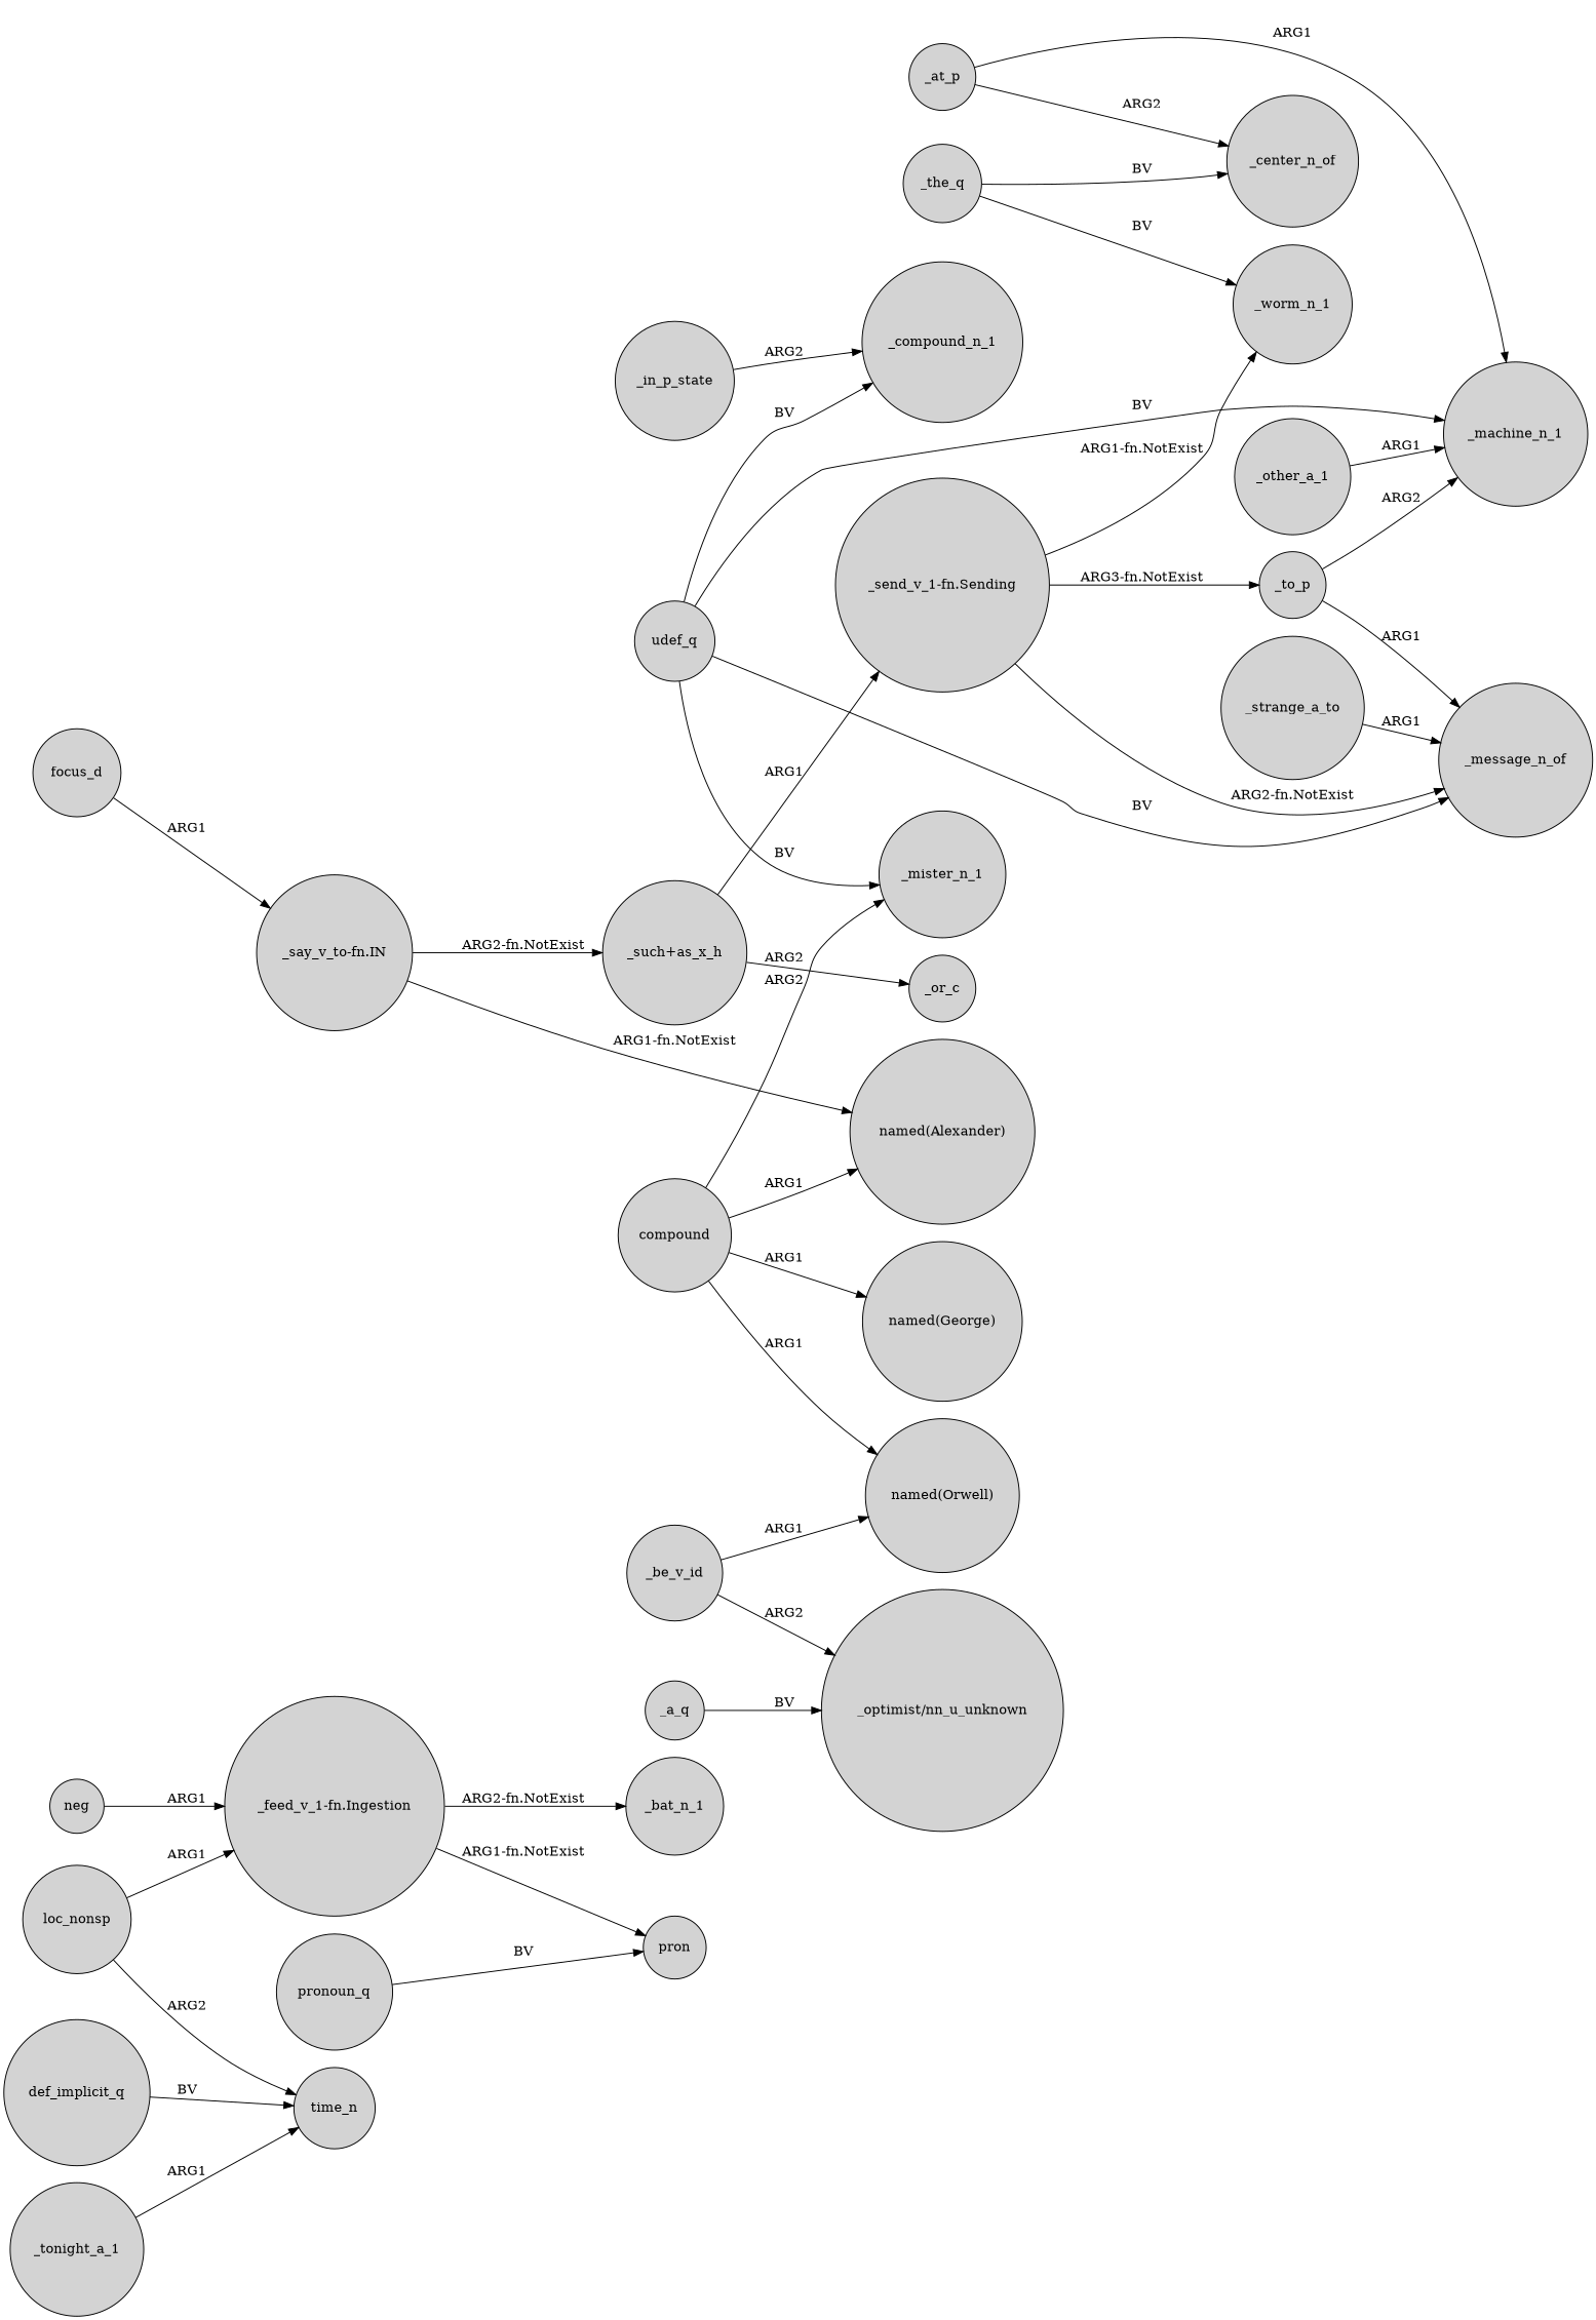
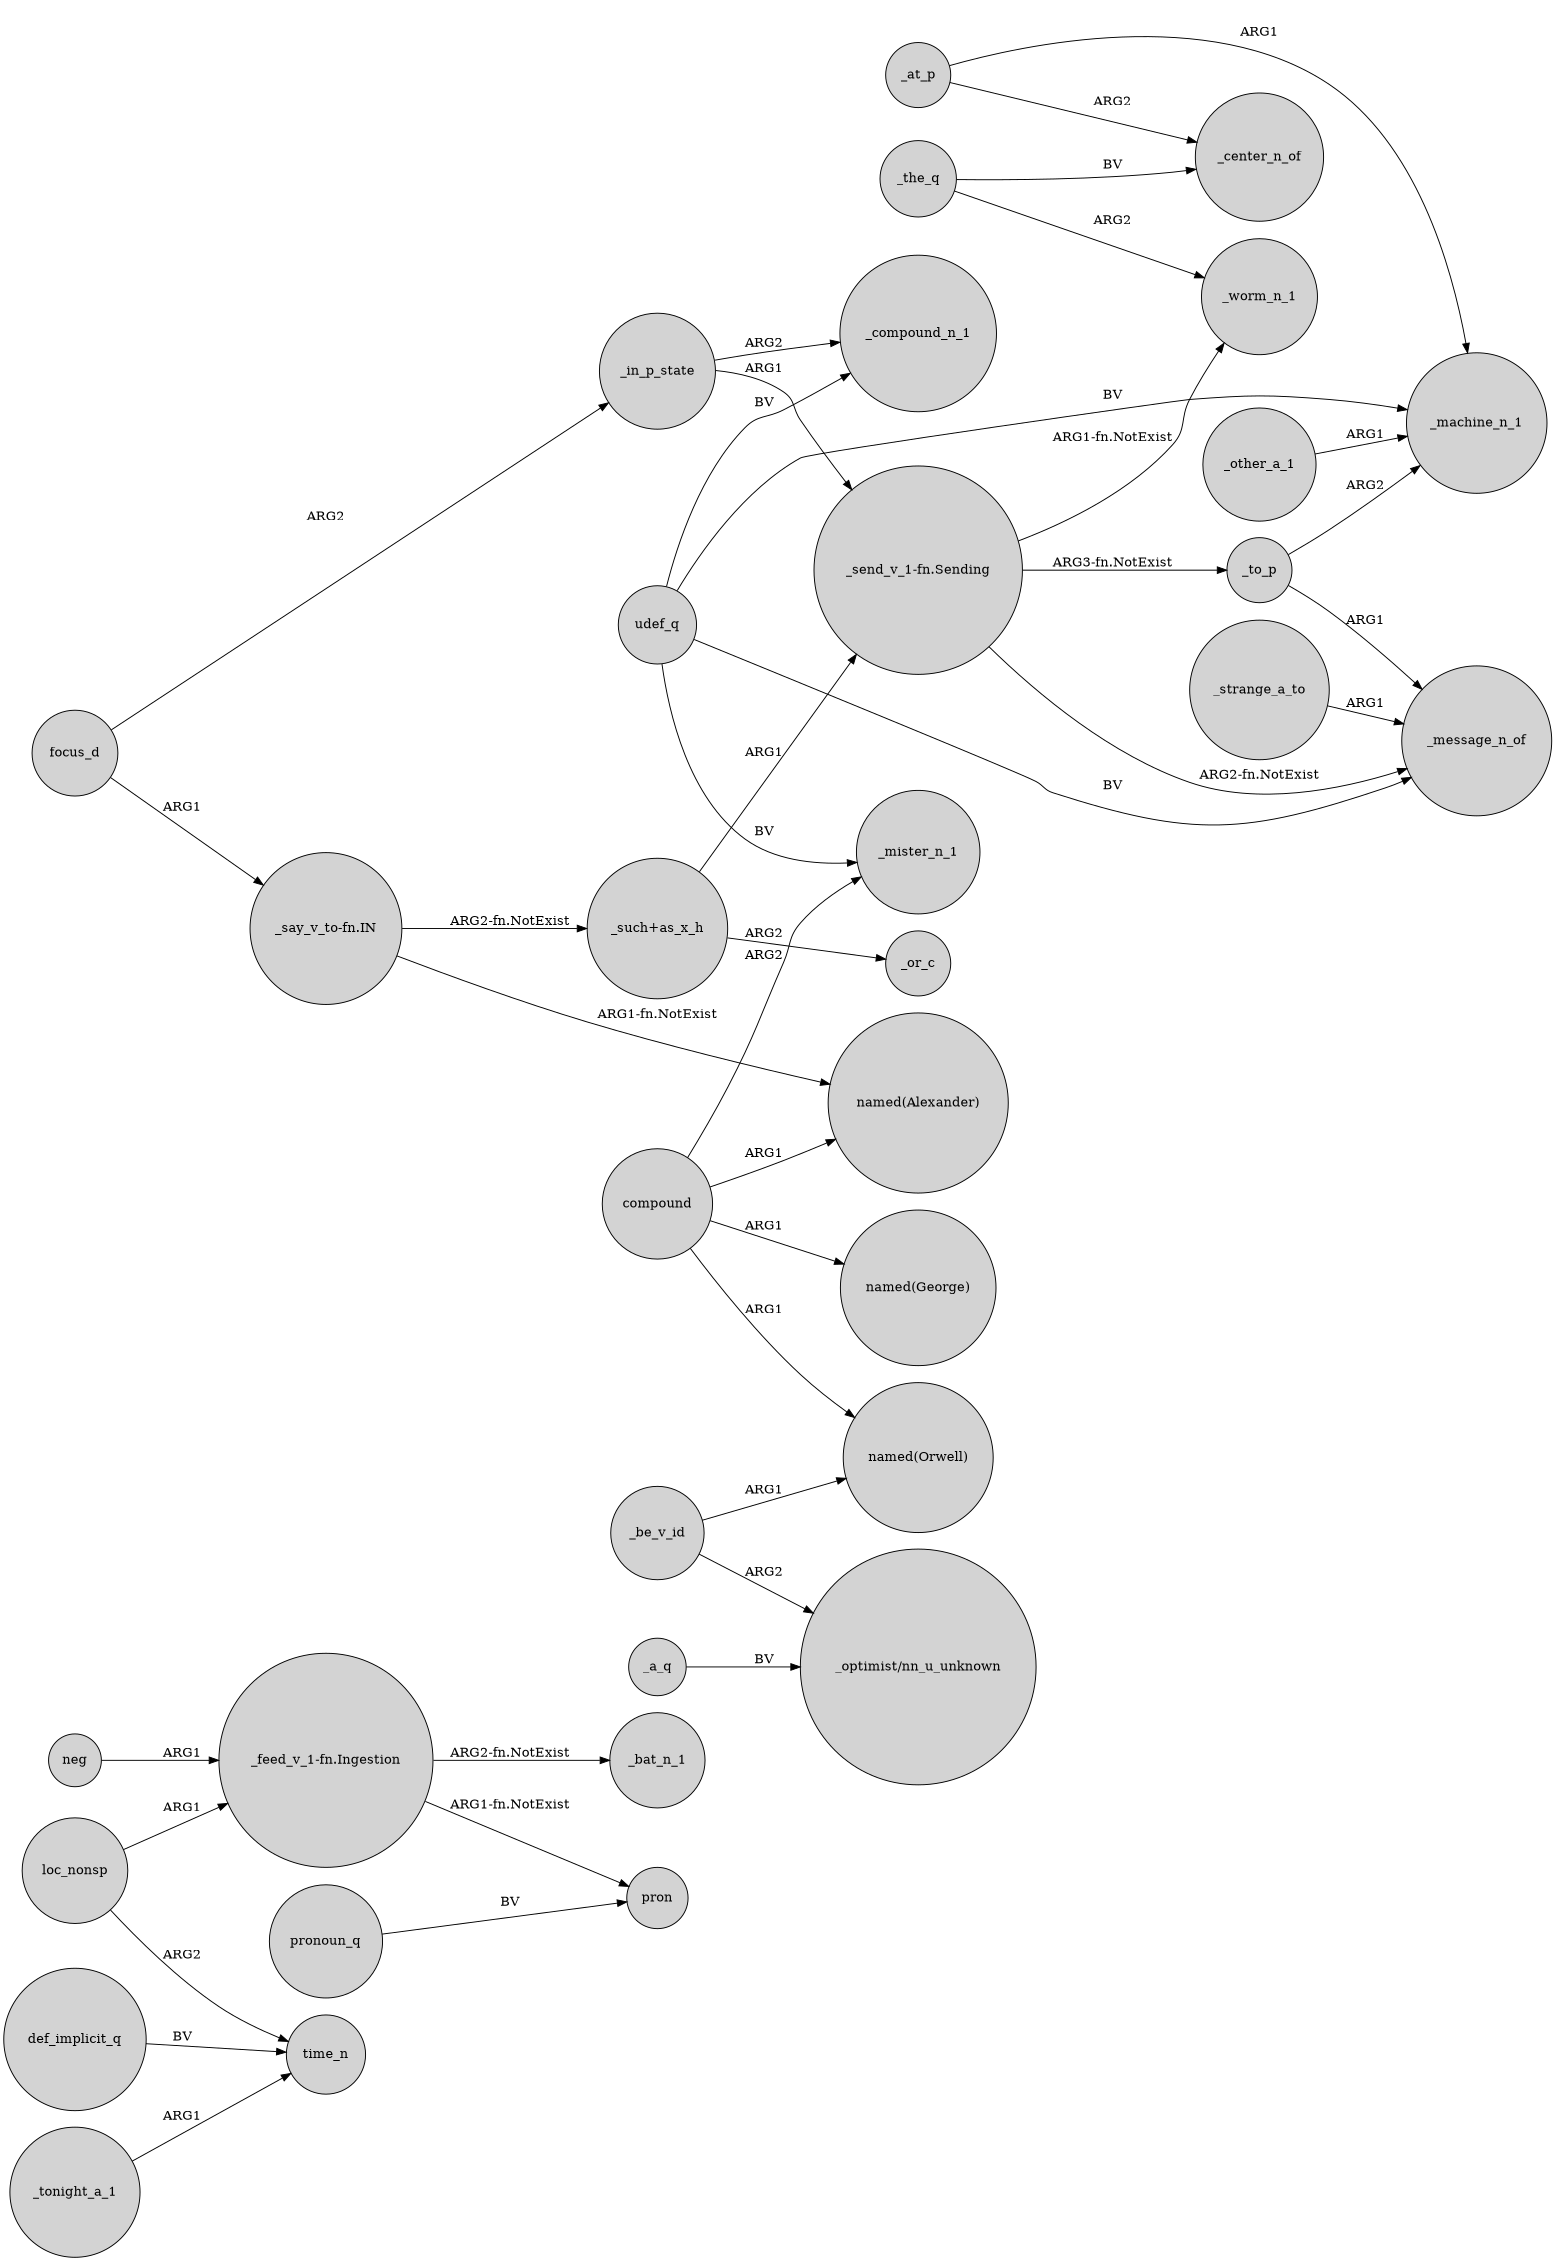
  digraph {
    rankdir=LR
    node [shape=circle style=filled]
    "_feed_v_1-fn.Ingestion"
    _bat_n_1
    pron
    _the_q
    _center_n_of
    _worm_n_1
    udef_q
    _machine_n_1
    _mister_n_1
    _message_n_of
    n11 [label=_compound_n_1]
    _be_v_id
    "named(Orwell)"
    "_optimist/nn_u_unknown"
    def_implicit_q
    time_n
    compound
    "named(Alexander)"
    "named(George)"
    "_send_v_1-fn.Sending"
    _to_p
    focus_d
    _in_p_state
    "_say_v_to-fn.IN"
    "_such+as_x_h"
    loc_nonsp
    _or_c
    _at_p
    pronoun_q
    neg
    _tonight_a_1
    _other_a_1
    _a_q
    _strange_a_to
    "_feed_v_1-fn.Ingestion" -> _bat_n_1 [label="ARG2-fn.NotExist"]
    "_feed_v_1-fn.Ingestion" -> pron [label="ARG1-fn.NotExist"]
    _the_q -> _center_n_of [label=BV]
-   _the_q -> _worm_n_1 [label=BV]
+   _the_q -> _worm_n_1 [label=ARG2]
    udef_q -> _machine_n_1 [label=BV]
    udef_q -> _mister_n_1 [label=BV]
    udef_q -> _message_n_of [label=BV]
    udef_q -> n11 [label=BV]
    _be_v_id -> "named(Orwell)" [label=ARG1]
    _be_v_id -> "_optimist/nn_u_unknown" [label=ARG2]
    def_implicit_q -> time_n [label=BV]
    compound -> _mister_n_1 [label=ARG2]
    compound -> "named(Orwell)" [label=ARG1]
    compound -> "named(Alexander)" [label=ARG1]
    compound -> "named(George)" [label=ARG1]
    "_send_v_1-fn.Sending" -> _worm_n_1 [label="ARG1-fn.NotExist"]
    "_send_v_1-fn.Sending" -> _message_n_of [label="ARG2-fn.NotExist"]
    "_send_v_1-fn.Sending" -> _to_p [label="ARG3-fn.NotExist"]
    _to_p -> _machine_n_1 [label=ARG2]
    _to_p -> _message_n_of [label=ARG1]
+   focus_d -> _in_p_state [label=ARG2]
    focus_d -> "_say_v_to-fn.IN" [label=ARG1]
    _in_p_state -> n11 [label=ARG2]
+   _in_p_state -> "_send_v_1-fn.Sending" [label=ARG1]
    "_say_v_to-fn.IN" -> "named(Alexander)" [label="ARG1-fn.NotExist"]
    "_say_v_to-fn.IN" -> "_such+as_x_h" [label="ARG2-fn.NotExist"]
    "_such+as_x_h" -> "_send_v_1-fn.Sending" [label=ARG1]
    "_such+as_x_h" -> _or_c [label=ARG2]
    loc_nonsp -> "_feed_v_1-fn.Ingestion" [label=ARG1]
    loc_nonsp -> time_n [label=ARG2]
    _at_p -> _center_n_of [label=ARG2]
    _at_p -> _machine_n_1 [label=ARG1]
    pronoun_q -> pron [label=BV]
    neg -> "_feed_v_1-fn.Ingestion" [label=ARG1]
    _tonight_a_1 -> time_n [label=ARG1]
    _other_a_1 -> _machine_n_1 [label=ARG1]
    _a_q -> "_optimist/nn_u_unknown" [label=BV]
    _strange_a_to -> _message_n_of [label=ARG1]
  }
